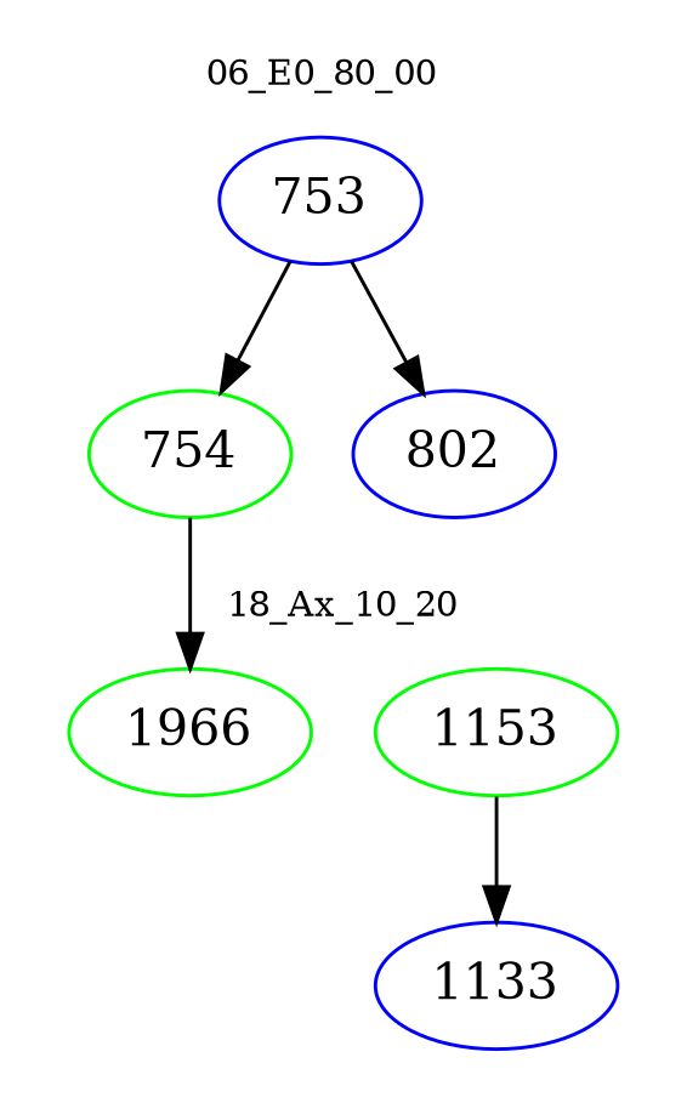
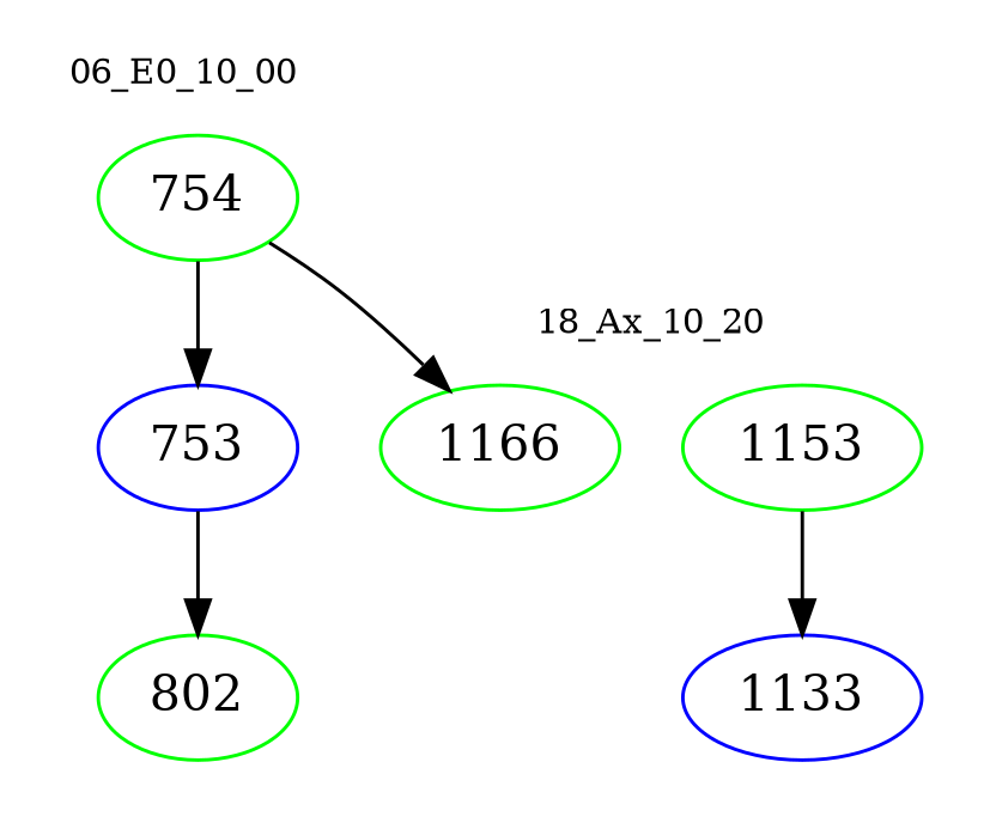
  digraph {
    node [color=green]
    edge [color=black]
    n1 [label=1153]
    n2 [color=blue label=1133]
-   n3 [label=1966]
+   n3 [label=1166]
    n4 [label=754]
    n5 [color=blue label=753]
-   n6 [color=blue label=802]
+   n6 [label=802]
    subgraph cluster_1 {
      color=white
      fontsize=10
      label="18_Ax_10_20"
      n1
      n2
      n3
    }
    subgraph cluster_2 {
      color=white
      fontsize=10
-     label="06_E0_80_00"
+     label="06_E0_10_00"
      n4
      n5
      n6
    }
    n1 -> n2
    n4 -> n3
-   n5 -> n4
+   n4 -> n5
    n5 -> n6
  }
